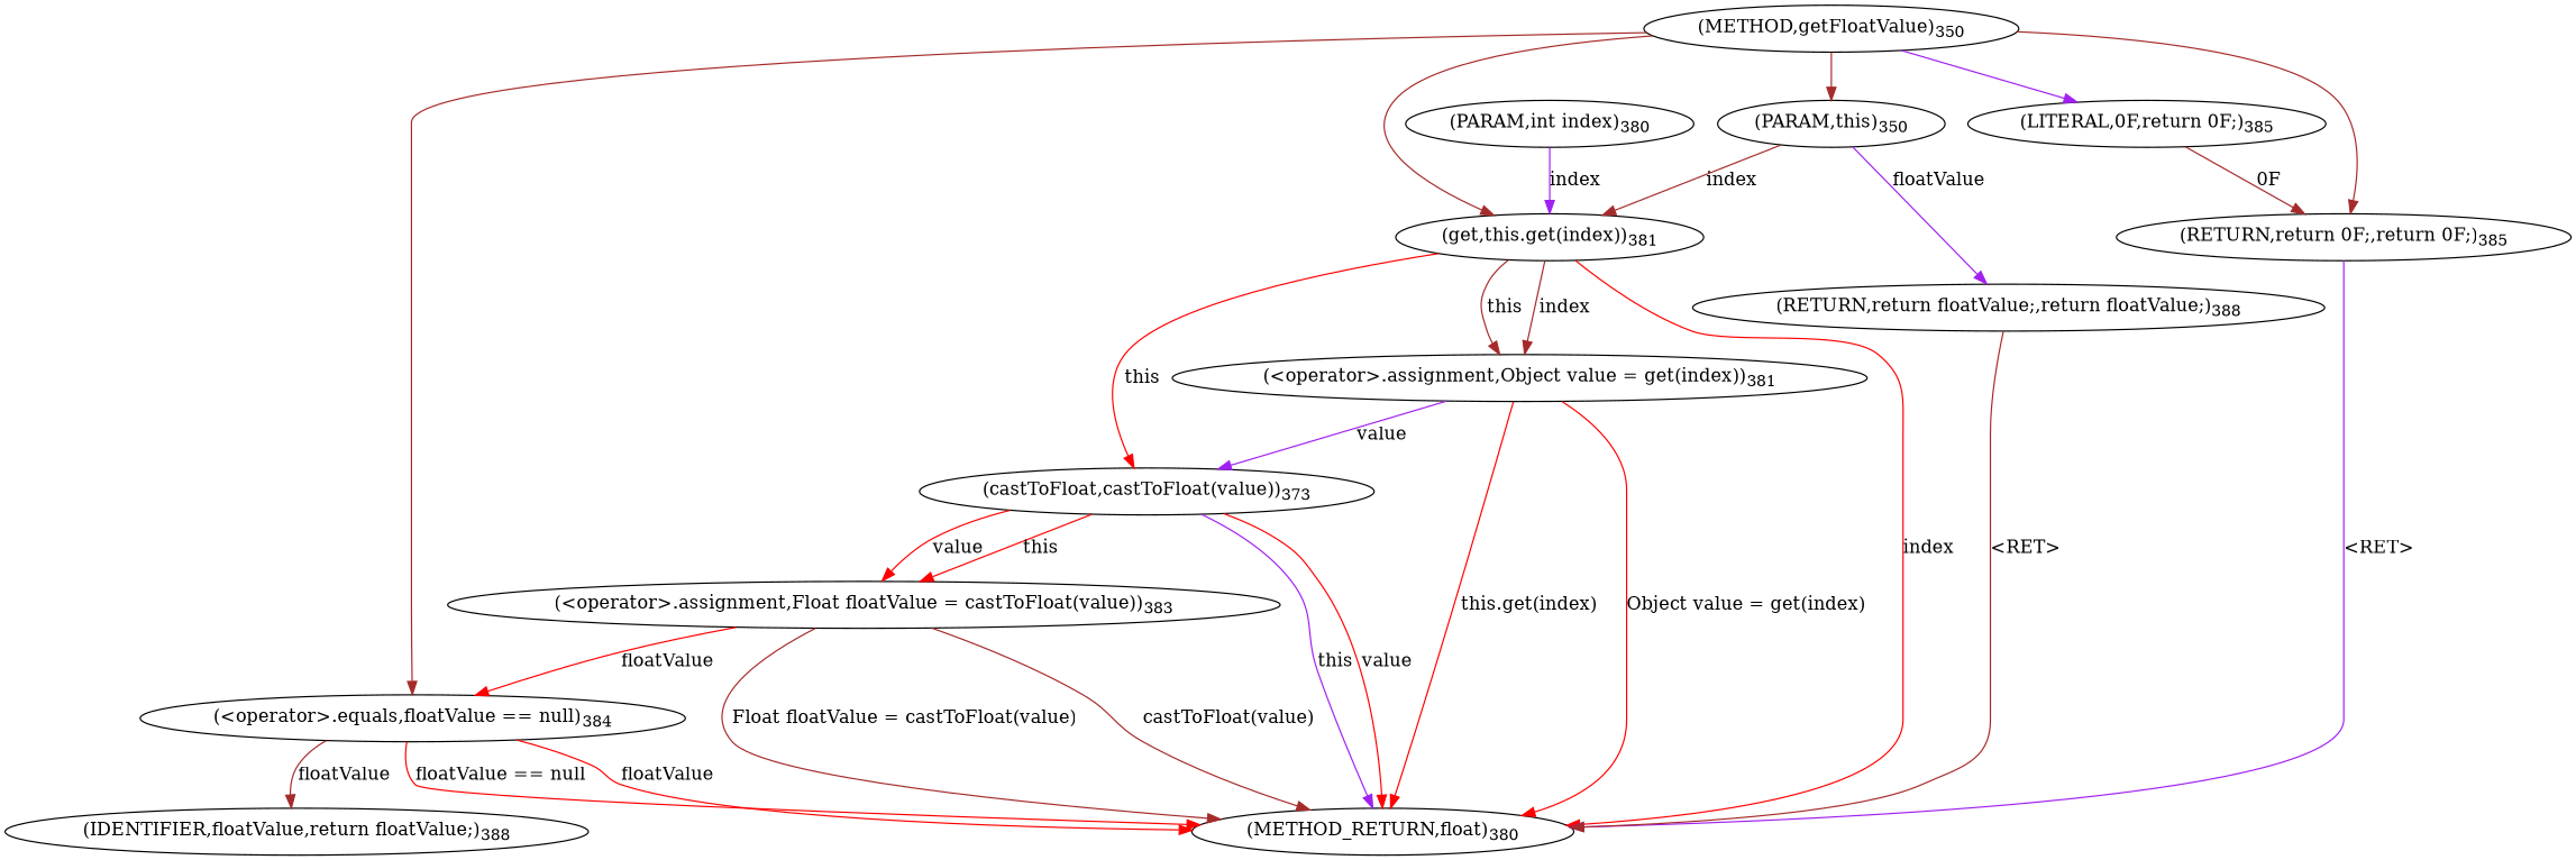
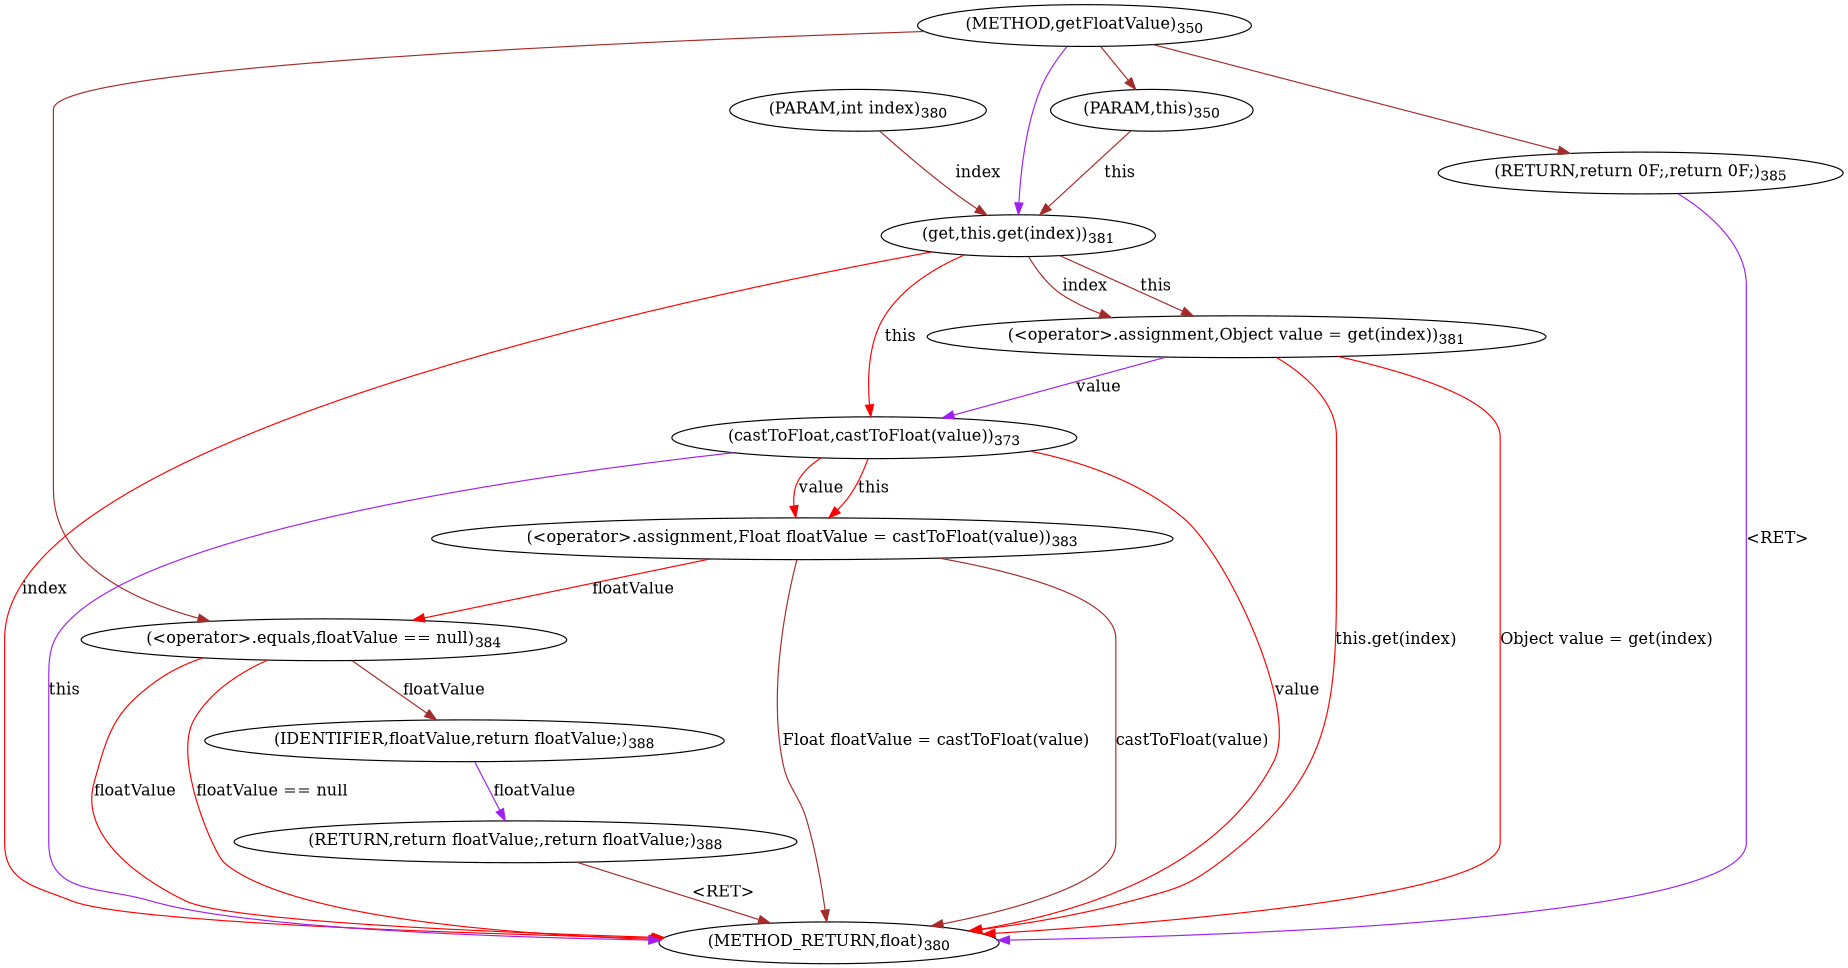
  digraph {
    edge [color=brown]
    n1 [label=<(METHOD,getFloatValue)<SUB>350</SUB>>]
    n2 [label=<(PARAM,this)<SUB>350</SUB>>]
    n3 [label=<(&lt;operator&gt;.equals,floatValue == null)<SUB>384</SUB>>]
    n4 [label=<(get,this.get(index))<SUB>381</SUB>>]
    n5 [label=<(RETURN,return 0F;,return 0F;)<SUB>385</SUB>>]
-   n6 [label=<(LITERAL,0F,return 0F;)<SUB>385</SUB>>]
    n7 [label=<(PARAM,int index)<SUB>380</SUB>>]
    n8 [label=<(IDENTIFIER,floatValue,return floatValue;)<SUB>388</SUB>>]
    n9 [label=<(METHOD_RETURN,float)<SUB>380</SUB>>]
    n10 [label=<(RETURN,return floatValue;,return floatValue;)<SUB>388</SUB>>]
    n11 [label=<(castToFloat,castToFloat(value))<SUB>373</SUB>>]
    n12 [label=<(&lt;operator&gt;.assignment,Object value = get(index))<SUB>381</SUB>>]
    n13 [label=<(&lt;operator&gt;.assignment,Float floatValue = castToFloat(value))<SUB>383</SUB>>]
    n1 -> n2
    n1 -> n3
-   n1 -> n4
+   n1 -> n4 [color=purple]
    n1 -> n5
-   n1 -> n6 [color=purple]
-   n2 -> n4 [label=index]
+   n2 -> n4 [label=this]
    n3 -> n8 [label=floatValue]
    n3 -> n9 [color=red label=floatValue]
    n3 -> n9 [color=red label="floatValue == null"]
    n4 -> n9 [color=red label=index]
    n4 -> n11 [color=red label=this]
    n4 -> n12 [label=this]
    n4 -> n12 [label=index]
    n5 -> n9 [color=purple label="&lt;RET&gt;"]
-   n6 -> n5 [label="0F"]
-   n7 -> n4 [color=purple label=index]
-   n2 -> n10 [color=purple label=floatValue]
+   n7 -> n4 [label=index]
+   n8 -> n10 [color=purple label=floatValue]
    n10 -> n9 [label="&lt;RET&gt;"]
    n11 -> n9 [color=purple label=this]
    n11 -> n9 [color=red label=value]
    n11 -> n13 [color=red label=this]
    n11 -> n13 [color=red label=value]
    n12 -> n9 [color=red label="this.get(index)"]
    n12 -> n9 [color=red label="Object value = get(index)"]
    n12 -> n11 [color=purple label=value]
    n13 -> n3 [color=red label=floatValue]
    n13 -> n9 [label="castToFloat(value)"]
    n13 -> n9 [label="Float floatValue = castToFloat(value)"]
  }
